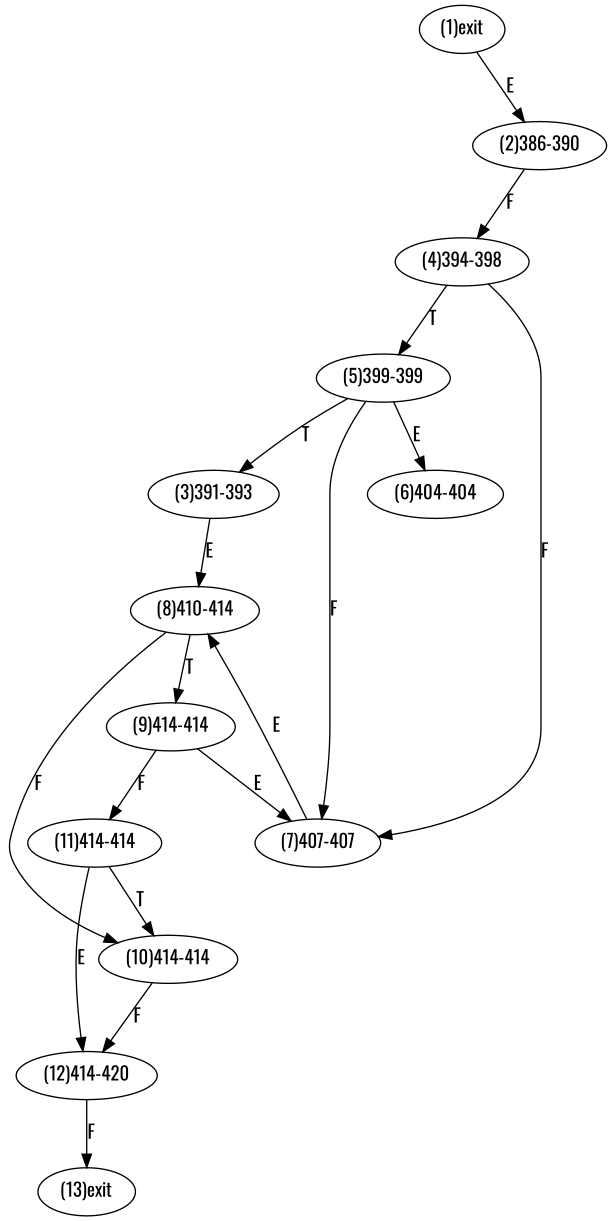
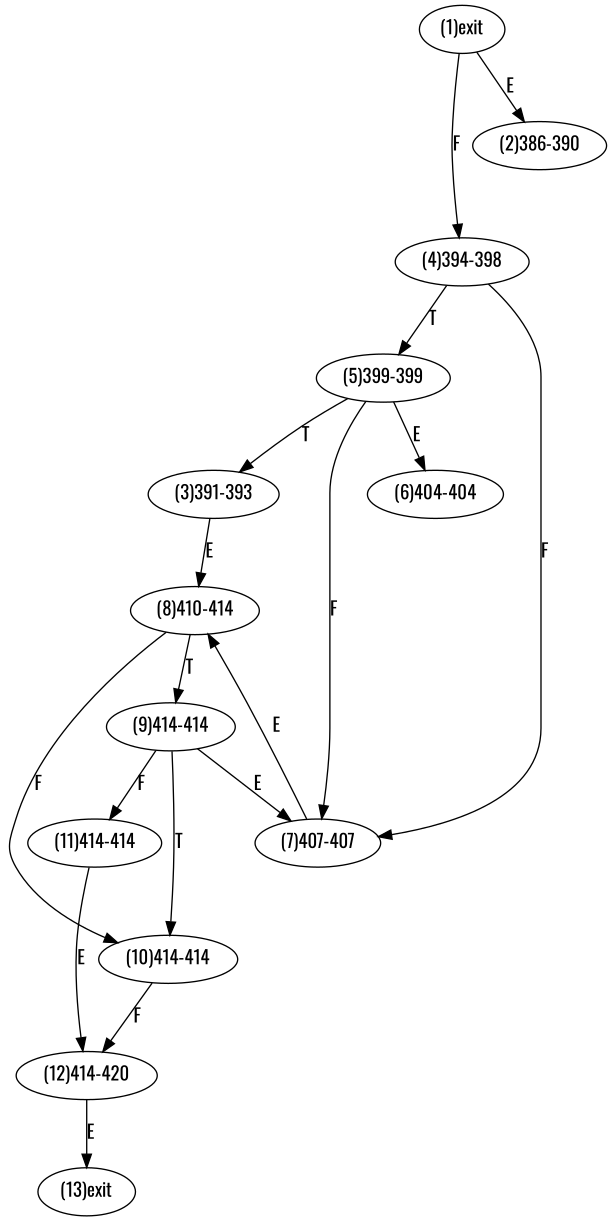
  digraph {
    fontname=Oswald
    node [fontname=Oswald]
    edge [fontname=Oswald]
    n1 [label="(1)exit"]
    n2 [label="(2)386-390"]
    n3 [label="(4)394-398"]
    n4 [label="(3)391-393"]
    n5 [label="(8)410-414"]
    n6 [label="(5)399-399"]
    n7 [label="(7)407-407"]
    n8 [label="(9)414-414"]
    n9 [label="(10)414-414"]
    n10 [label="(6)404-404"]
    n11 [label="(11)414-414"]
    n12 [label="(12)414-420"]
    n13 [label="(13)exit"]
    n1 -> n2 [label=E]
-   n2 -> n3 [label=F]
+   n1 -> n3 [label=F]
    n3 -> n6 [label=T]
    n3 -> n7 [label=F]
    n4 -> n5 [label=E]
    n5 -> n8 [label=T]
    n5 -> n9 [label=F]
    n6 -> n4 [label=T]
    n6 -> n7 [label=F]
    n6 -> n10 [label=E]
    n7 -> n5 [label=E]
    n8 -> n7 [label=E]
-   n11 -> n9 [label=T]
+   n8 -> n9 [label=T]
    n8 -> n11 [label=F]
    n9 -> n12 [label=F]
    n11 -> n12 [label=E]
-   n12 -> n13 [label=F]
+   n12 -> n13 [label=E]
  }
